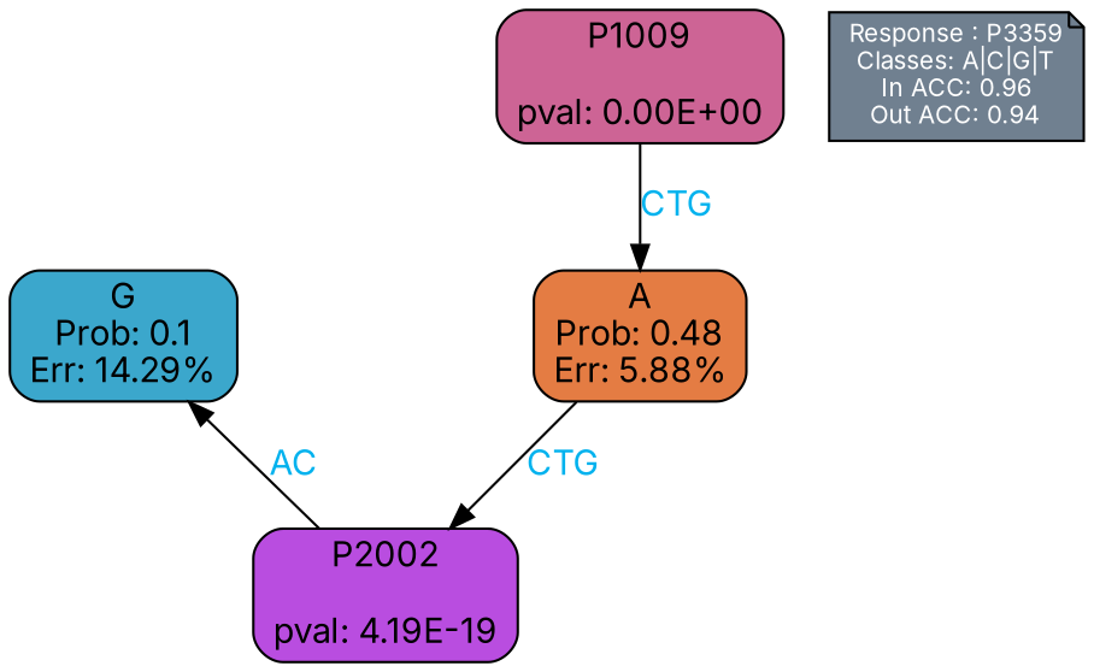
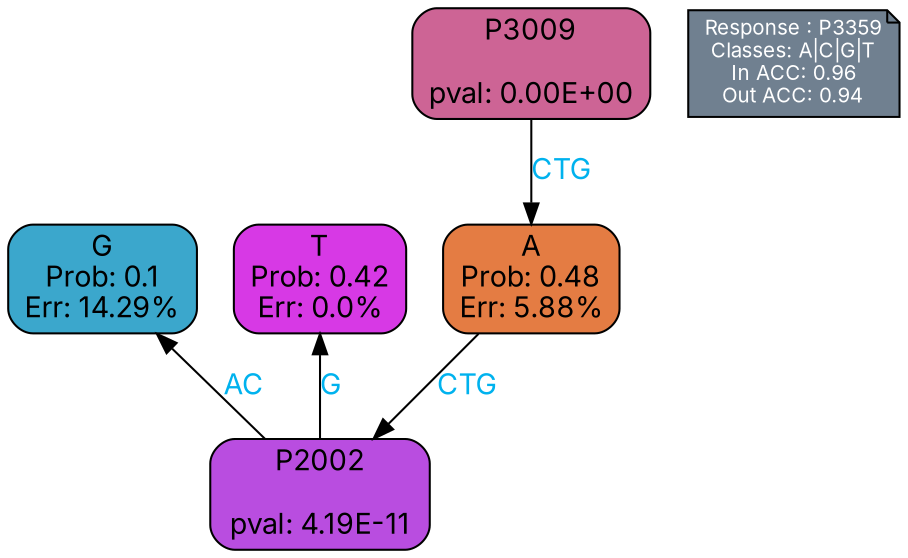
  digraph {
    fontname=Inter
    ranksep=equally
    splines=polylines
    node [color=black fontname=Inter shape=box style="filled, rounded"]
    edge [fontcolor=deepskyblue2 fontname=Inter]
    n1 [fillcolor="#e47c43" label="A\nProb: 0.48\nErr: 5.88%"]
    n2 [fillcolor="#3ba7cc" label="G\nProb: 0.1\nErr: 14.29%"]
+   n3 [fillcolor="#d739e5" label="T\nProb: 0.42\nErr: 0.0%"]
    n4 [align=left fillcolor=slategray fontcolor=white fontsize=10 label="Response : P3359\nClasses: A|C|G|T\nIn ACC: 0.96\nOut ACC: 0.94\n" shape=note style=filled]
-   n5 [fillcolor="#cd6495" label="P1009\n\npval: 0.00E+00"]
-   n6 [fillcolor="#b94de0" label="P2002\n\npval: 4.19E-19"]
+   n5 [fillcolor="#cd6495" label="P3009\n\npval: 0.00E+00"]
+   n6 [fillcolor="#b94de0" label="P2002\n\npval: 4.19E-11"]
    subgraph sub_1 {
      rank=same
      n1
      n2
+     n3
    }
    subgraph sub_2 {
      rank=same
      n4
      n5
    }
    n1 -> n6 [label=CTG]
    n5 -> n1 [label=CTG]
    n6 -> n2 [label=AC]
+   n6 -> n3 [label=G]
  }
